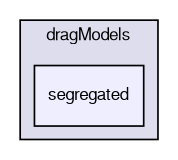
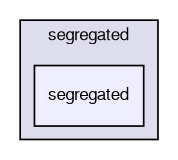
  digraph {
    compound=true
    n1 [fillcolor="#eeeeff" fontname=FreeSans fontsize=10 label=segregated pencolor=black shape=box style=filled]
    subgraph cluster_1 {
      bgcolor="#ddddee"
      fontname=FreeSans
      fontsize=10
-     label=dragModels
+     label=segregated
      pencolor=black
      n1
    }
  }
